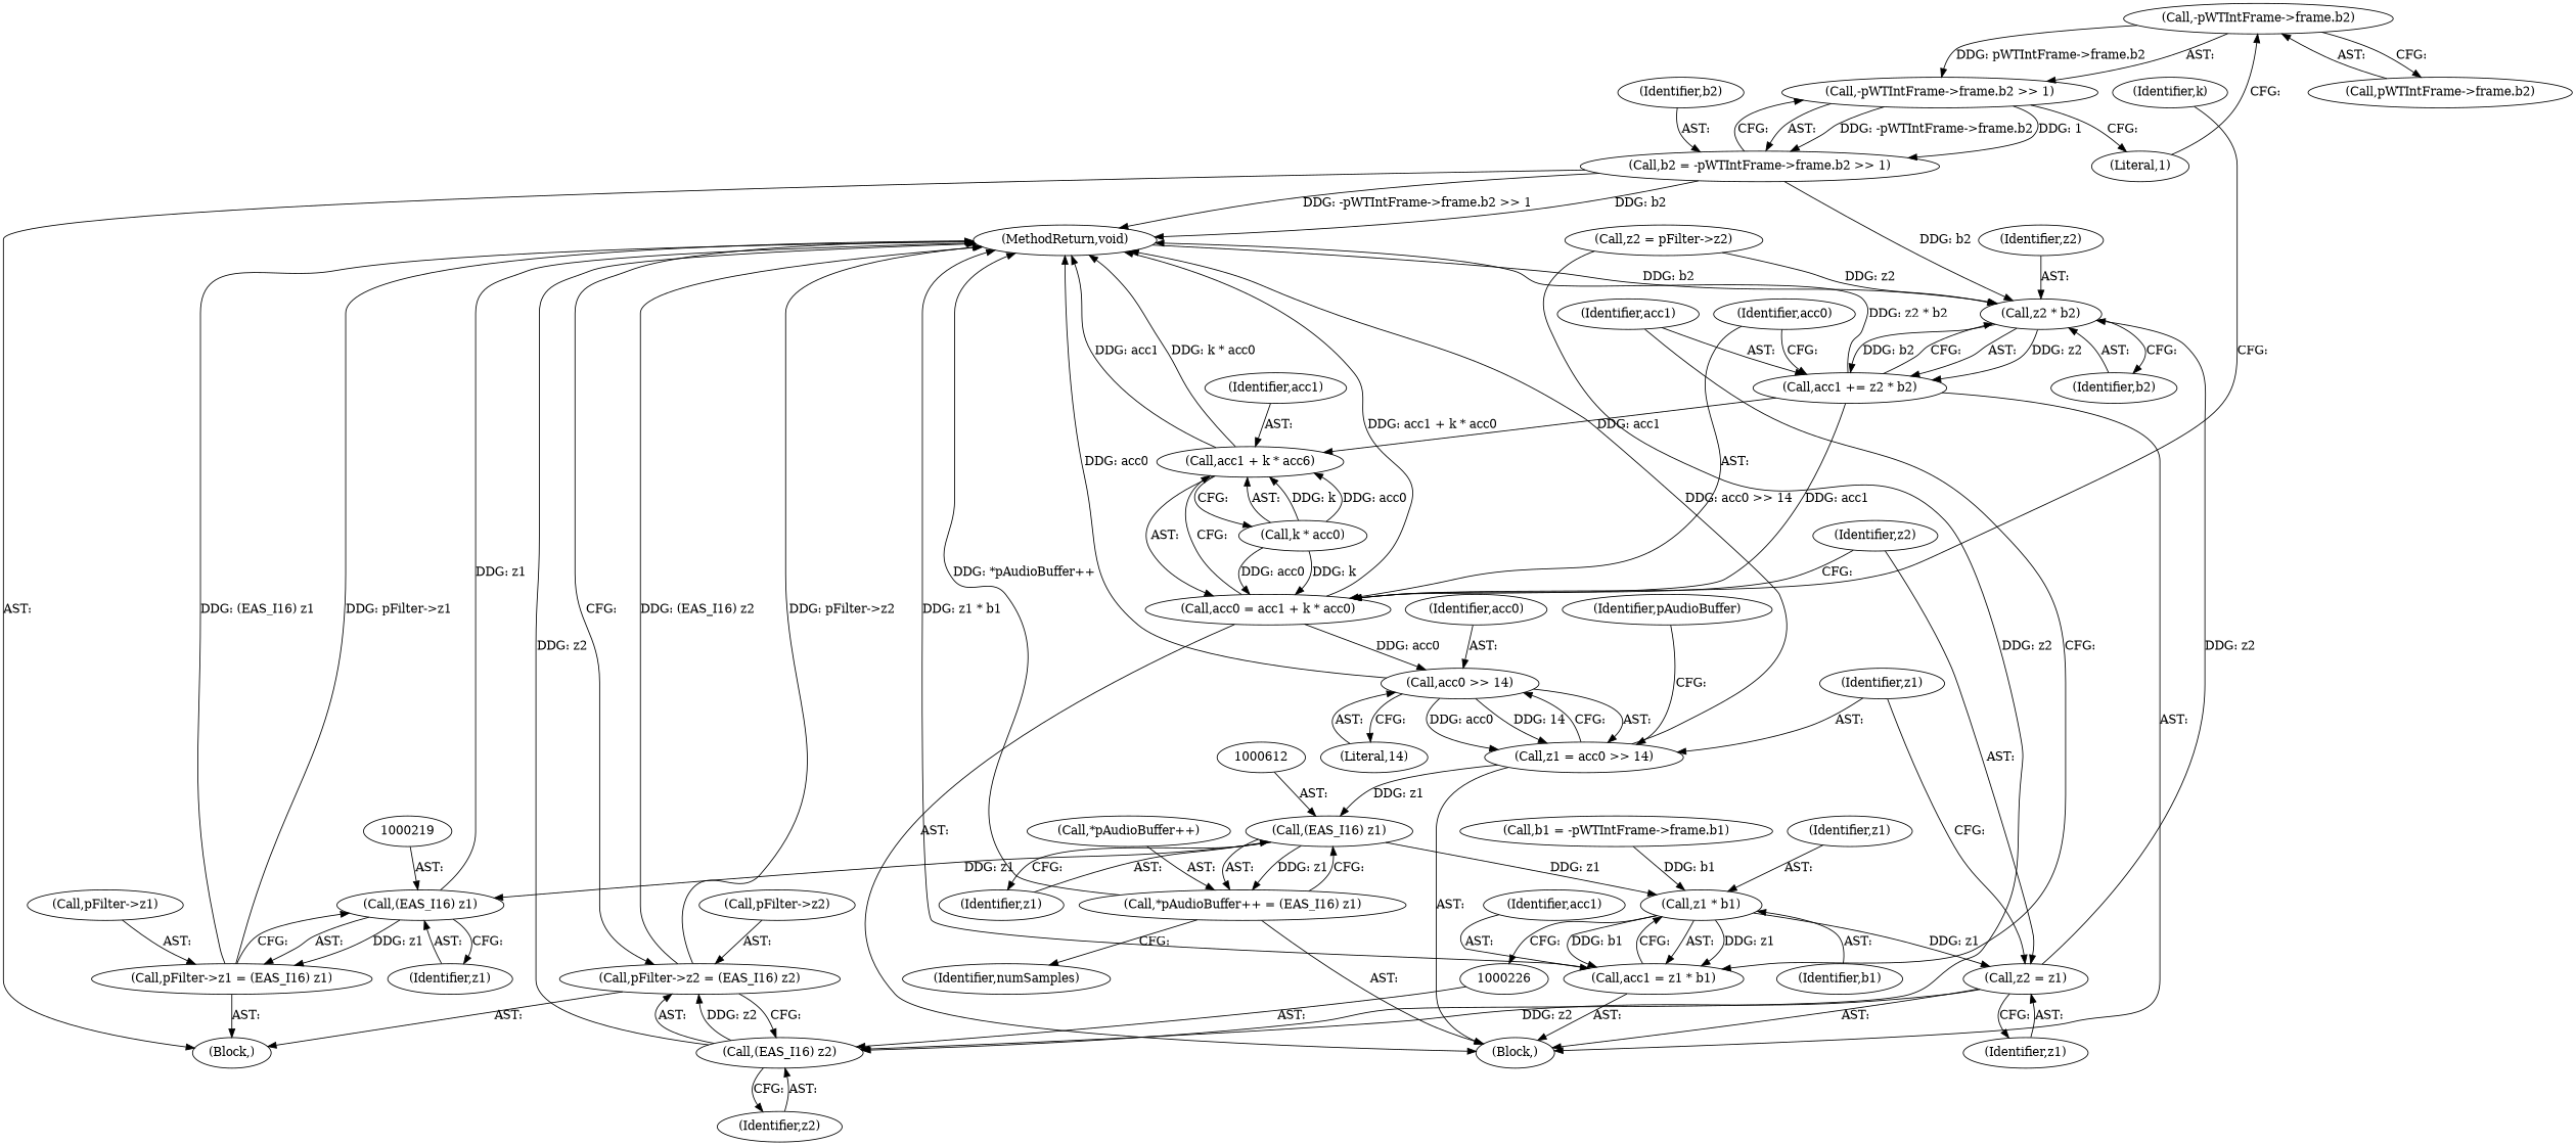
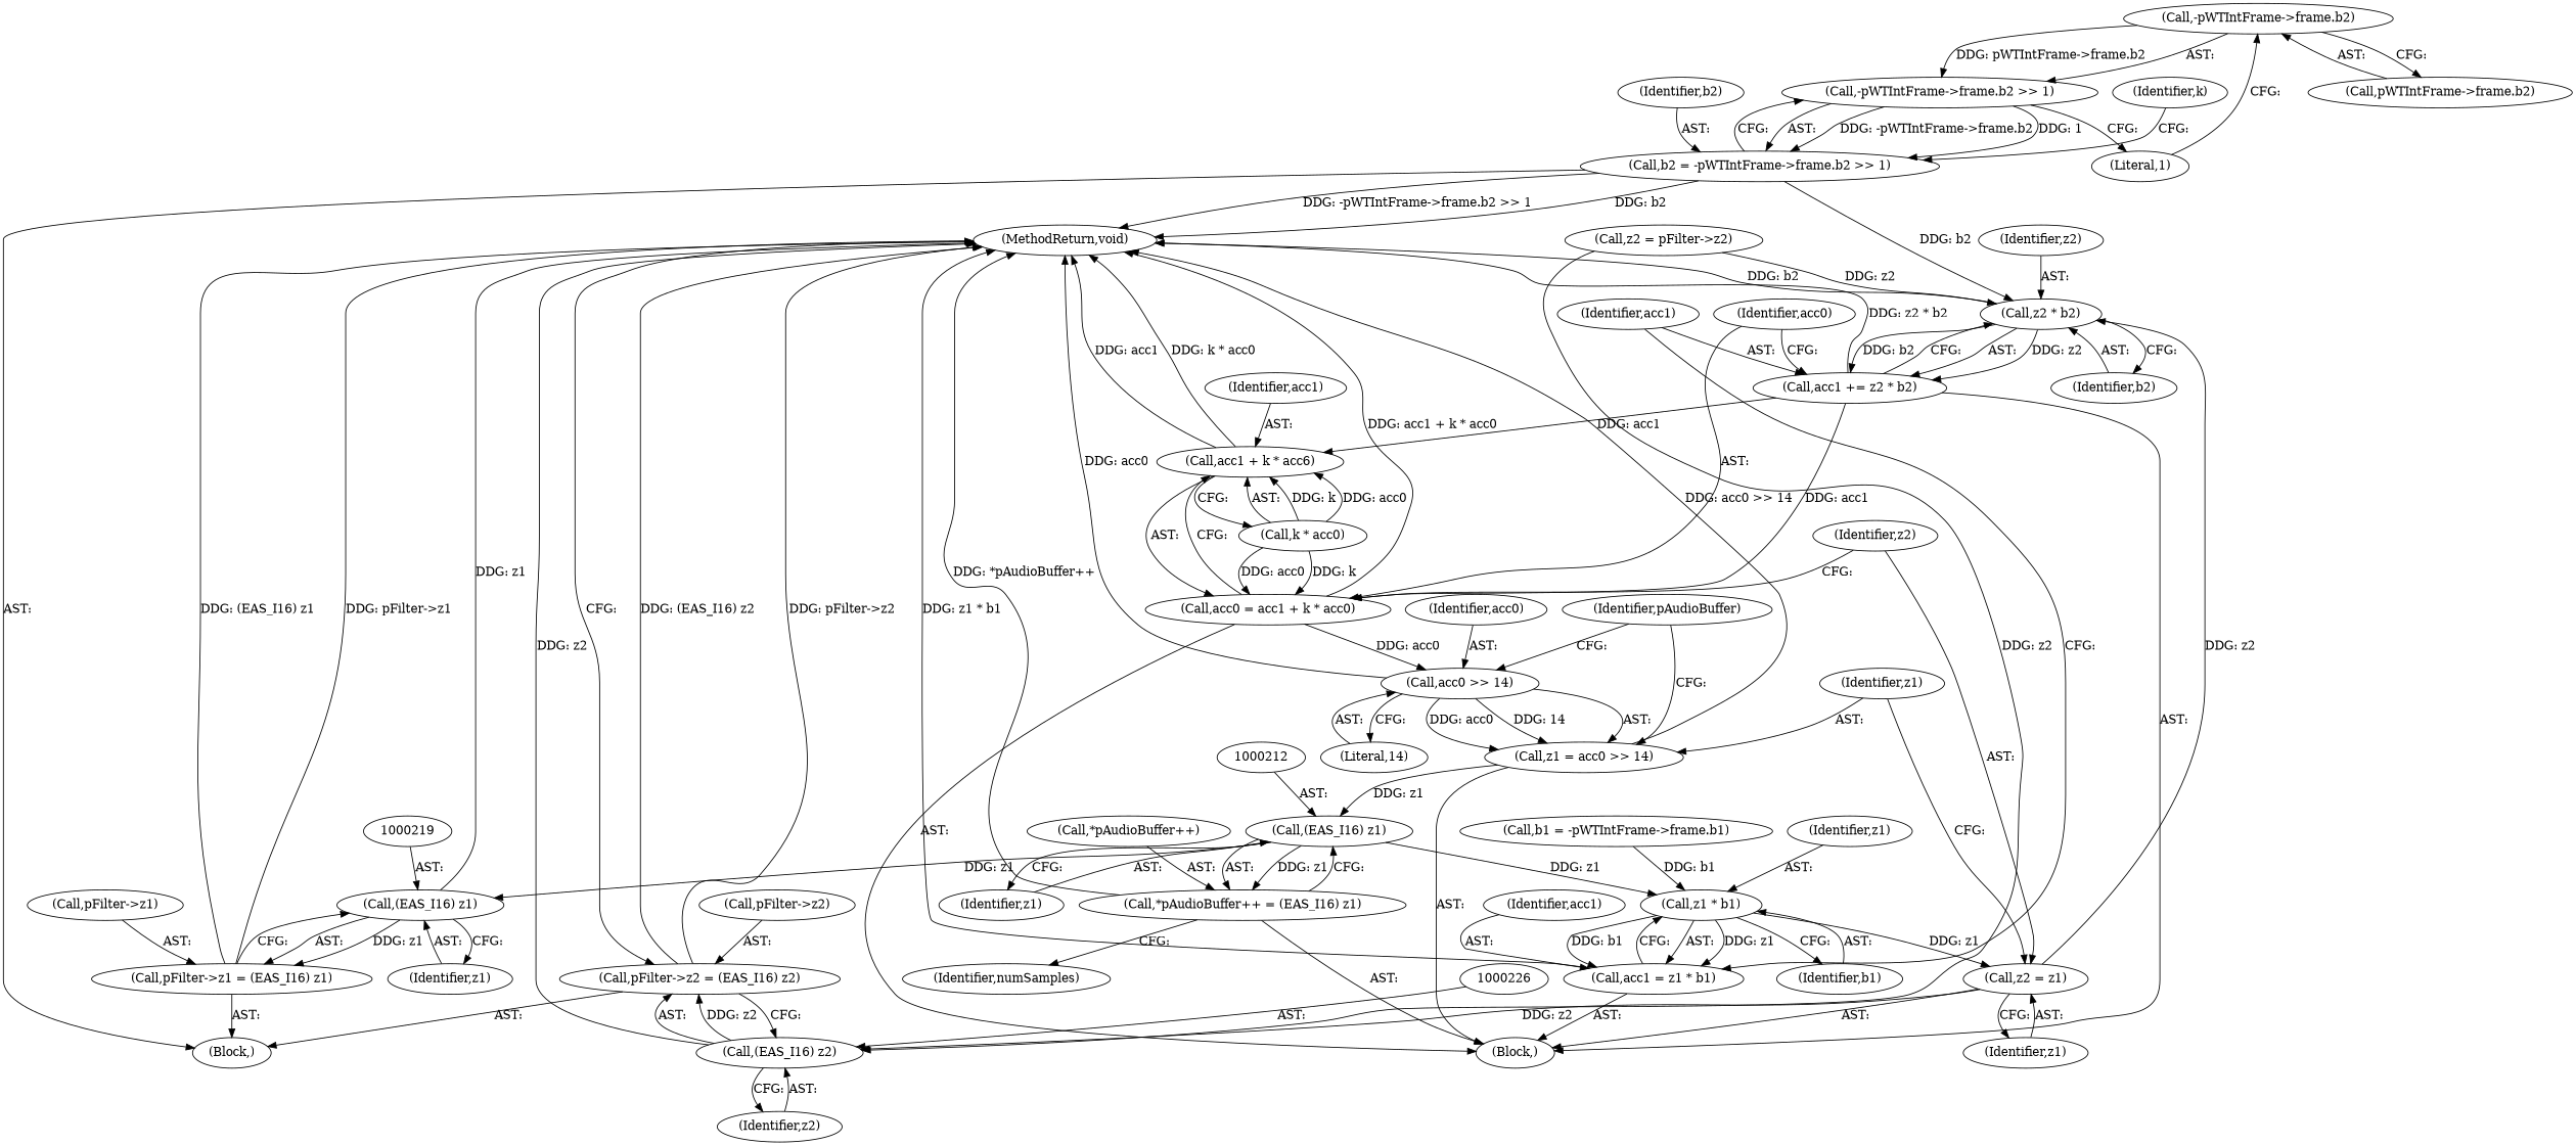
  digraph {
    n1 [label="(Call,-pWTIntFrame->frame.b2)"]
    n2 [label="(Call,-pWTIntFrame->frame.b2 >> 1)"]
    n3 [label="(Call,pWTIntFrame->frame.b2)"]
    n4 [label="(Call,b2 = -pWTIntFrame->frame.b2 >> 1)"]
    n5 [label="(Literal,1)"]
    n6 [label="(MethodReturn,void)"]
    n7 [label="(Call,pFilter->z2 = (EAS_I16) z2)"]
    n8 [label="(Call,z2 * b2)"]
    n9 [label="(Block,)"]
    n10 [label="(Call,acc1 += z2 * b2)"]
    n11 [label="(Identifier,b2)"]
    n12 [label="(Call,acc0 = acc1 + k * acc0)"]
    n13 [label="(Call,acc1 + k * acc6)"]
    n14 [label="(Block,)"]
    n15 [label="(Call,acc0 >> 14)"]
    n16 [label="(Call,k * acc0)"]
    n17 [label="(Call,z1 = acc0 >> 14)"]
    n18 [label="(Literal,14)"]
    n19 [label="(Call,(EAS_I16) z1)"]
    n20 [label="(Call,z1 * b1)"]
    n21 [label="(Call,*pAudioBuffer++ = (EAS_I16) z1)"]
    n22 [label="(Call,(EAS_I16) z1)"]
    n23 [label="(Identifier,z1)"]
    n24 [label="(Call,acc1 = z1 * b1)"]
    n25 [label="(Call,z2 = z1)"]
    n26 [label="(Identifier,b1)"]
    n27 [label="(Identifier,numSamples)"]
    n28 [label="(Call,pFilter->z1 = (EAS_I16) z1)"]
    n29 [label="(Identifier,z1)"]
    n30 [label="(Call,(EAS_I16) z2)"]
    n31 [label="(Identifier,z1)"]
    n32 [label="(Identifier,z2)"]
    n33 [label="(Identifier,acc1)"]
    n34 [label="(Call,z2 = pFilter->z2)"]
    n35 [label="(Identifier,acc0)"]
    n36 [label="(Identifier,z2)"]
    n37 [label="(Identifier,acc1)"]
    n38 [label="(Identifier,b2)"]
    n39 [label="(Identifier,z1)"]
    n40 [label="(Call,b1 = -pWTIntFrame->frame.b1)"]
    n41 [label="(Identifier,z1)"]
    n42 [label="(Call,pFilter->z2)"]
    n43 [label="(Identifier,acc0)"]
    n44 [label="(Identifier,acc1)"]
    n45 [label="(Identifier,k)"]
    n46 [label="(Call,*pAudioBuffer++)"]
    n47 [label="(Identifier,z2)"]
    n48 [label="(Identifier,pAudioBuffer)"]
    n49 [label="(Call,pFilter->z1)"]
-   1000212 [label=1000612]
+   1000212
    1000226
    1000219
    n1 -> n2 [label="AST: "]
    n1 -> n2 [label="DDG: pWTIntFrame->frame.b2"]
    n1 -> n3 [label="CFG: "]
    n2 -> n4 [label="AST: "]
    n2 -> n4 [label="DDG: -pWTIntFrame->frame.b2"]
    n2 -> n4 [label="DDG: 1"]
    n2 -> n5 [label="CFG: "]
    n3 -> n1 [label="AST: "]
    n4 -> n2 [label="CFG: "]
    n4 -> n6 [label="DDG: -pWTIntFrame->frame.b2 >> 1"]
    n4 -> n6 [label="DDG: b2"]
    n4 -> n8 [label="DDG: b2"]
    n4 -> n9 [label="AST: "]
    n5 -> n1 [label="CFG: "]
    n6 -> n7 [label="CFG: "]
    n7 -> n6 [label="DDG: (EAS_I16) z2"]
    n7 -> n6 [label="DDG: pFilter->z2"]
    n7 -> n9 [label="AST: "]
    n7 -> n30 [label="CFG: "]
-   n6 -> n8 [label="DDG: b2"]
+   n8 -> n6 [label="DDG: b2"]
    n8 -> n10 [label="AST: "]
    n8 -> n10 [label="DDG: z2"]
    n8 -> n10 [label="DDG: b2"]
    n8 -> n11 [label="CFG: "]
    n10 -> n6 [label="DDG: z2 * b2"]
    n10 -> n8 [label="CFG: "]
    n10 -> n12 [label="DDG: acc1"]
    n10 -> n13 [label="DDG: acc1"]
    n10 -> n14 [label="AST: "]
    n11 -> n8 [label="AST: "]
    n12 -> n6 [label="DDG: acc1 + k * acc0"]
    n12 -> n13 [label="CFG: "]
    n12 -> n14 [label="AST: "]
    n12 -> n15 [label="DDG: acc0"]
    n13 -> n6 [label="DDG: k * acc0"]
    n13 -> n6 [label="DDG: acc1"]
    n13 -> n12 [label="AST: "]
    n13 -> n16 [label="CFG: "]
    n15 -> n6 [label="DDG: acc0"]
    n15 -> n17 [label="AST: "]
    n15 -> n17 [label="DDG: acc0"]
    n15 -> n17 [label="DDG: 14"]
    n15 -> n18 [label="CFG: "]
    n16 -> n12 [label="DDG: k"]
    n16 -> n12 [label="DDG: acc0"]
    n16 -> n13 [label="AST: "]
    n16 -> n13 [label="DDG: k"]
    n16 -> n13 [label="DDG: acc0"]
    n17 -> n6 [label="DDG: acc0 >> 14"]
    n17 -> n14 [label="AST: "]
-   n17 -> n15 [label="CFG: "]
+   n48 -> n15 [label="CFG: "]
    n17 -> n19 [label="DDG: z1"]
    n18 -> n15 [label="AST: "]
    n19 -> n20 [label="DDG: z1"]
    n19 -> n21 [label="AST: "]
    n19 -> n21 [label="DDG: z1"]
    n19 -> n22 [label="DDG: z1"]
    n19 -> n23 [label="CFG: "]
    n20 -> n24 [label="AST: "]
    n20 -> n24 [label="DDG: z1"]
    n20 -> n24 [label="DDG: b1"]
    n20 -> n25 [label="DDG: z1"]
-   n20 -> 1000226 [label="CFG: "]
+   n20 -> n26 [label="CFG: "]
    n21 -> n6 [label="DDG: *pAudioBuffer++"]
    n21 -> n14 [label="AST: "]
    n21 -> n19 [label="CFG: "]
    n21 -> n27 [label="CFG: "]
    n22 -> n6 [label="DDG: z1"]
    n22 -> n28 [label="AST: "]
    n22 -> n28 [label="DDG: z1"]
    n22 -> n29 [label="CFG: "]
    n23 -> n19 [label="AST: "]
    n24 -> n6 [label="DDG: z1 * b1"]
    n24 -> n14 [label="AST: "]
    n24 -> n20 [label="CFG: "]
    n25 -> n8 [label="DDG: z2"]
    n25 -> n14 [label="AST: "]
    n25 -> n30 [label="DDG: z2"]
    n25 -> n31 [label="CFG: "]
    n26 -> n20 [label="AST: "]
    n28 -> n6 [label="DDG: (EAS_I16) z1"]
    n28 -> n6 [label="DDG: pFilter->z1"]
    n28 -> n9 [label="AST: "]
    n28 -> n22 [label="CFG: "]
    n29 -> n22 [label="AST: "]
    n30 -> n6 [label="DDG: z2"]
    n30 -> n7 [label="AST: "]
    n30 -> n7 [label="DDG: z2"]
    n30 -> n32 [label="CFG: "]
    n31 -> n25 [label="AST: "]
    n32 -> n30 [label="AST: "]
    n33 -> n13 [label="AST: "]
    n34 -> n8 [label="DDG: z2"]
    n34 -> n30 [label="DDG: z2"]
    n35 -> n15 [label="AST: "]
    n36 -> n12 [label="CFG: "]
    n36 -> n25 [label="AST: "]
    n37 -> n24 [label="AST: "]
    n38 -> n4 [label="AST: "]
    n39 -> n17 [label="AST: "]
    n39 -> n25 [label="CFG: "]
    n40 -> n20 [label="DDG: b1"]
    n41 -> n20 [label="AST: "]
    n42 -> n7 [label="AST: "]
    n43 -> n10 [label="CFG: "]
    n43 -> n12 [label="AST: "]
    n44 -> n10 [label="AST: "]
    n44 -> n24 [label="CFG: "]
-   n45 -> n12 [label="CFG: "]
+   n45 -> n4 [label="CFG: "]
    n46 -> n21 [label="AST: "]
    n47 -> n8 [label="AST: "]
    n48 -> n17 [label="CFG: "]
    n49 -> n28 [label="AST: "]
    1000212 -> n19 [label="AST: "]
    1000226 -> n30 [label="AST: "]
    1000219 -> n22 [label="AST: "]
  }
